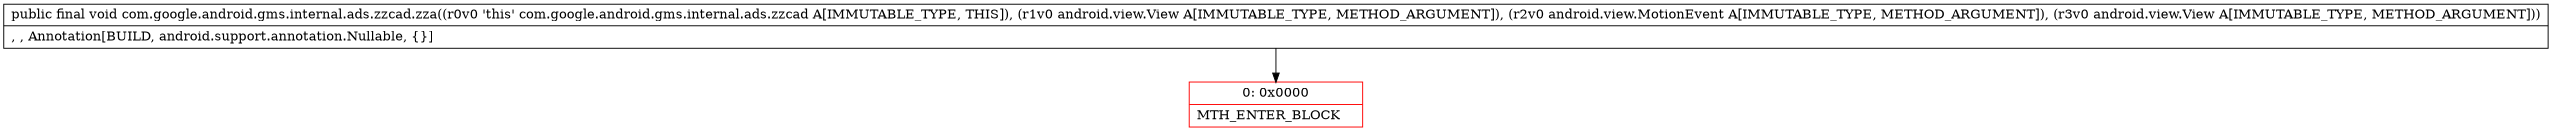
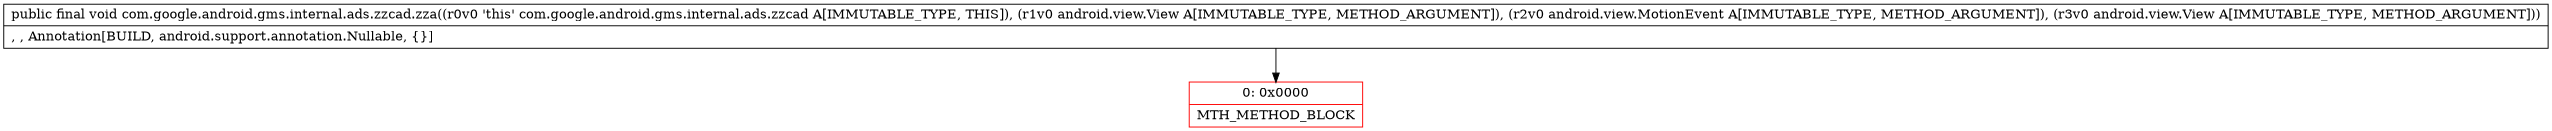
  digraph {
    node [shape=record]
-   n1 [color=red label="{0\:\ 0x0000|MTH_ENTER_BLOCK\l}"]
+   n1 [color=red label="{0\:\ 0x0000|MTH_METHOD_BLOCK\l}"]
    n2 [label="{public final void com.google.android.gms.internal.ads.zzcad.zza((r0v0 'this' com.google.android.gms.internal.ads.zzcad A[IMMUTABLE_TYPE, THIS]), (r1v0 android.view.View A[IMMUTABLE_TYPE, METHOD_ARGUMENT]), (r2v0 android.view.MotionEvent A[IMMUTABLE_TYPE, METHOD_ARGUMENT]), (r3v0 android.view.View A[IMMUTABLE_TYPE, METHOD_ARGUMENT]))  | , , Annotation[BUILD, android.support.annotation.Nullable, \{\}]\l}"]
    subgraph cluster_1 {
      label="R(0)"
    }
    n2 -> n1
  }
